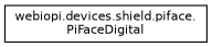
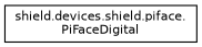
  digraph {
    rankdir=LR
-   n1 [color=black fillcolor=white fontname=Helvetica fontsize=10 height=0.2 label="webiopi.devices.shield.piface.\lPiFaceDigital" shape=record style=filled width=0.4]
+   n1 [color=black fillcolor=white fontname=Helvetica fontsize=10 height=0.2 label="shield.devices.shield.piface.\lPiFaceDigital" shape=record style=filled width=0.4]
  }
